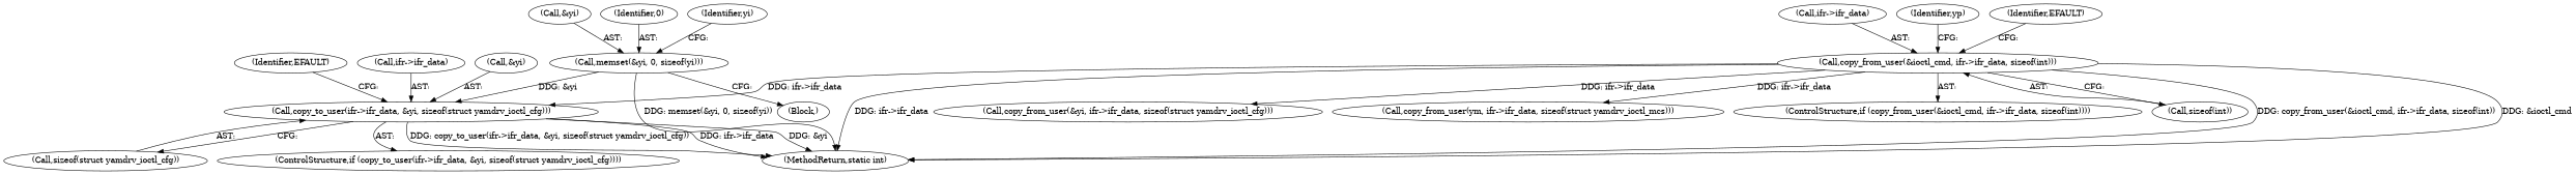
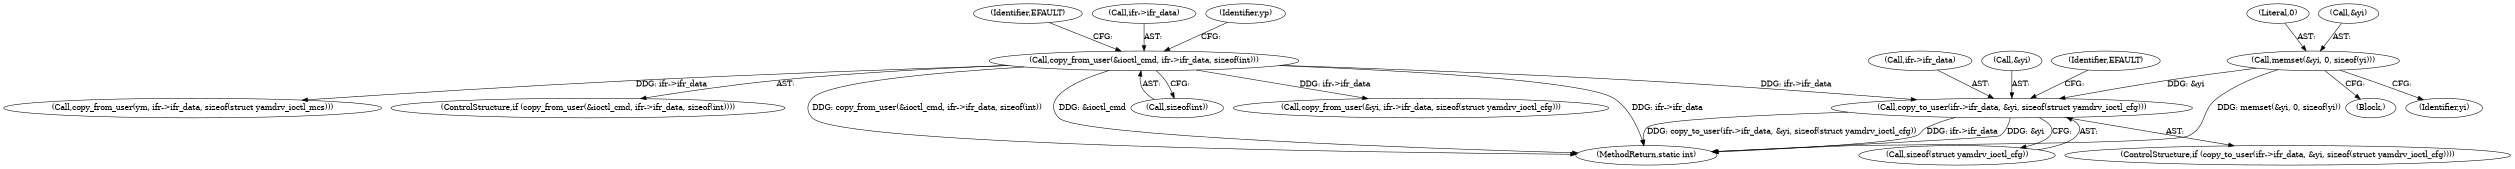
  digraph {
    n1 [label="(Call,copy_to_user(ifr->ifr_data, &yi, sizeof(struct yamdrv_ioctl_cfg)))"]
    n2 [label="(Call,sizeof(struct yamdrv_ioctl_cfg))"]
    n3 [label="(MethodReturn,static int)"]
    n4 [label="(ControlStructure,if (copy_to_user(ifr->ifr_data, &yi, sizeof(struct yamdrv_ioctl_cfg))))"]
    n5 [label="(Call,copy_from_user(&ioctl_cmd, ifr->ifr_data, sizeof(int)))"]
    n6 [label="(Call,sizeof(int))"]
    n7 [label="(Call,copy_from_user(&yi, ifr->ifr_data, sizeof(struct yamdrv_ioctl_cfg)))"]
    n8 [label="(Call,copy_from_user(ym, ifr->ifr_data, sizeof(struct yamdrv_ioctl_mcs)))"]
    n9 [label="(ControlStructure,if (copy_from_user(&ioctl_cmd, ifr->ifr_data, sizeof(int))))"]
    n10 [label="(Call,memset(&yi, 0, sizeof(yi)))"]
    n11 [label="(Block,)"]
    n12 [label="(Call,&yi)"]
    n13 [label="(Call,ifr->ifr_data)"]
    n14 [label="(Identifier,EFAULT)"]
-   n15 [label="(Identifier,0)"]
+   n15 [label="(Literal,0)"]
    n16 [label="(Call,ifr->ifr_data)"]
    n17 [label="(Identifier,yp)"]
    n18 [label="(Call,&yi)"]
    n19 [label="(Identifier,EFAULT)"]
    n20 [label="(Identifier,yi)"]
    n1 -> n2 [label="CFG: "]
    n1 -> n3 [label="DDG: &yi"]
    n1 -> n3 [label="DDG: copy_to_user(ifr->ifr_data, &yi, sizeof(struct yamdrv_ioctl_cfg))"]
    n1 -> n3 [label="DDG: ifr->ifr_data"]
    n1 -> n4 [label="AST: "]
    n2 -> n1 [label="AST: "]
    n5 -> n1 [label="DDG: ifr->ifr_data"]
    n5 -> n3 [label="DDG: copy_from_user(&ioctl_cmd, ifr->ifr_data, sizeof(int))"]
    n5 -> n3 [label="DDG: &ioctl_cmd"]
    n5 -> n3 [label="DDG: ifr->ifr_data"]
    n5 -> n6 [label="CFG: "]
    n5 -> n7 [label="DDG: ifr->ifr_data"]
    n5 -> n8 [label="DDG: ifr->ifr_data"]
    n5 -> n9 [label="AST: "]
    n6 -> n5 [label="AST: "]
    n10 -> n1 [label="DDG: &yi"]
    n10 -> n3 [label="DDG: memset(&yi, 0, sizeof(yi))"]
    n10 -> n11 [label="CFG: "]
    n12 -> n10 [label="AST: "]
    n13 -> n5 [label="AST: "]
    n14 -> n1 [label="CFG: "]
    n15 -> n10 [label="AST: "]
    n16 -> n1 [label="AST: "]
    n17 -> n5 [label="CFG: "]
    n18 -> n1 [label="AST: "]
    n19 -> n5 [label="CFG: "]
-   n20 -> n10 [label="CFG: "]
+   n10 -> n20 [label="CFG: "]
  }
